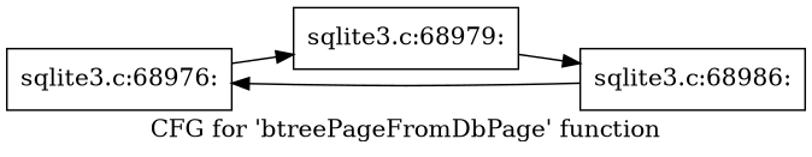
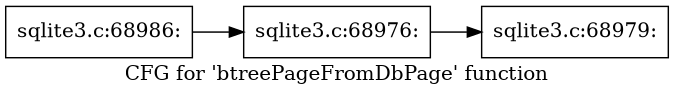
  digraph {
    label="CFG for 'btreePageFromDbPage' function"
    rankdir=LR
    node [shape=record]
    n1 [label="{sqlite3.c:68976:}"]
    n2 [label="{sqlite3.c:68979:}"]
    n3 [label="{sqlite3.c:68986:}"]
    n1 -> n2
-   n2 -> n3
    n3 -> n1
  }
